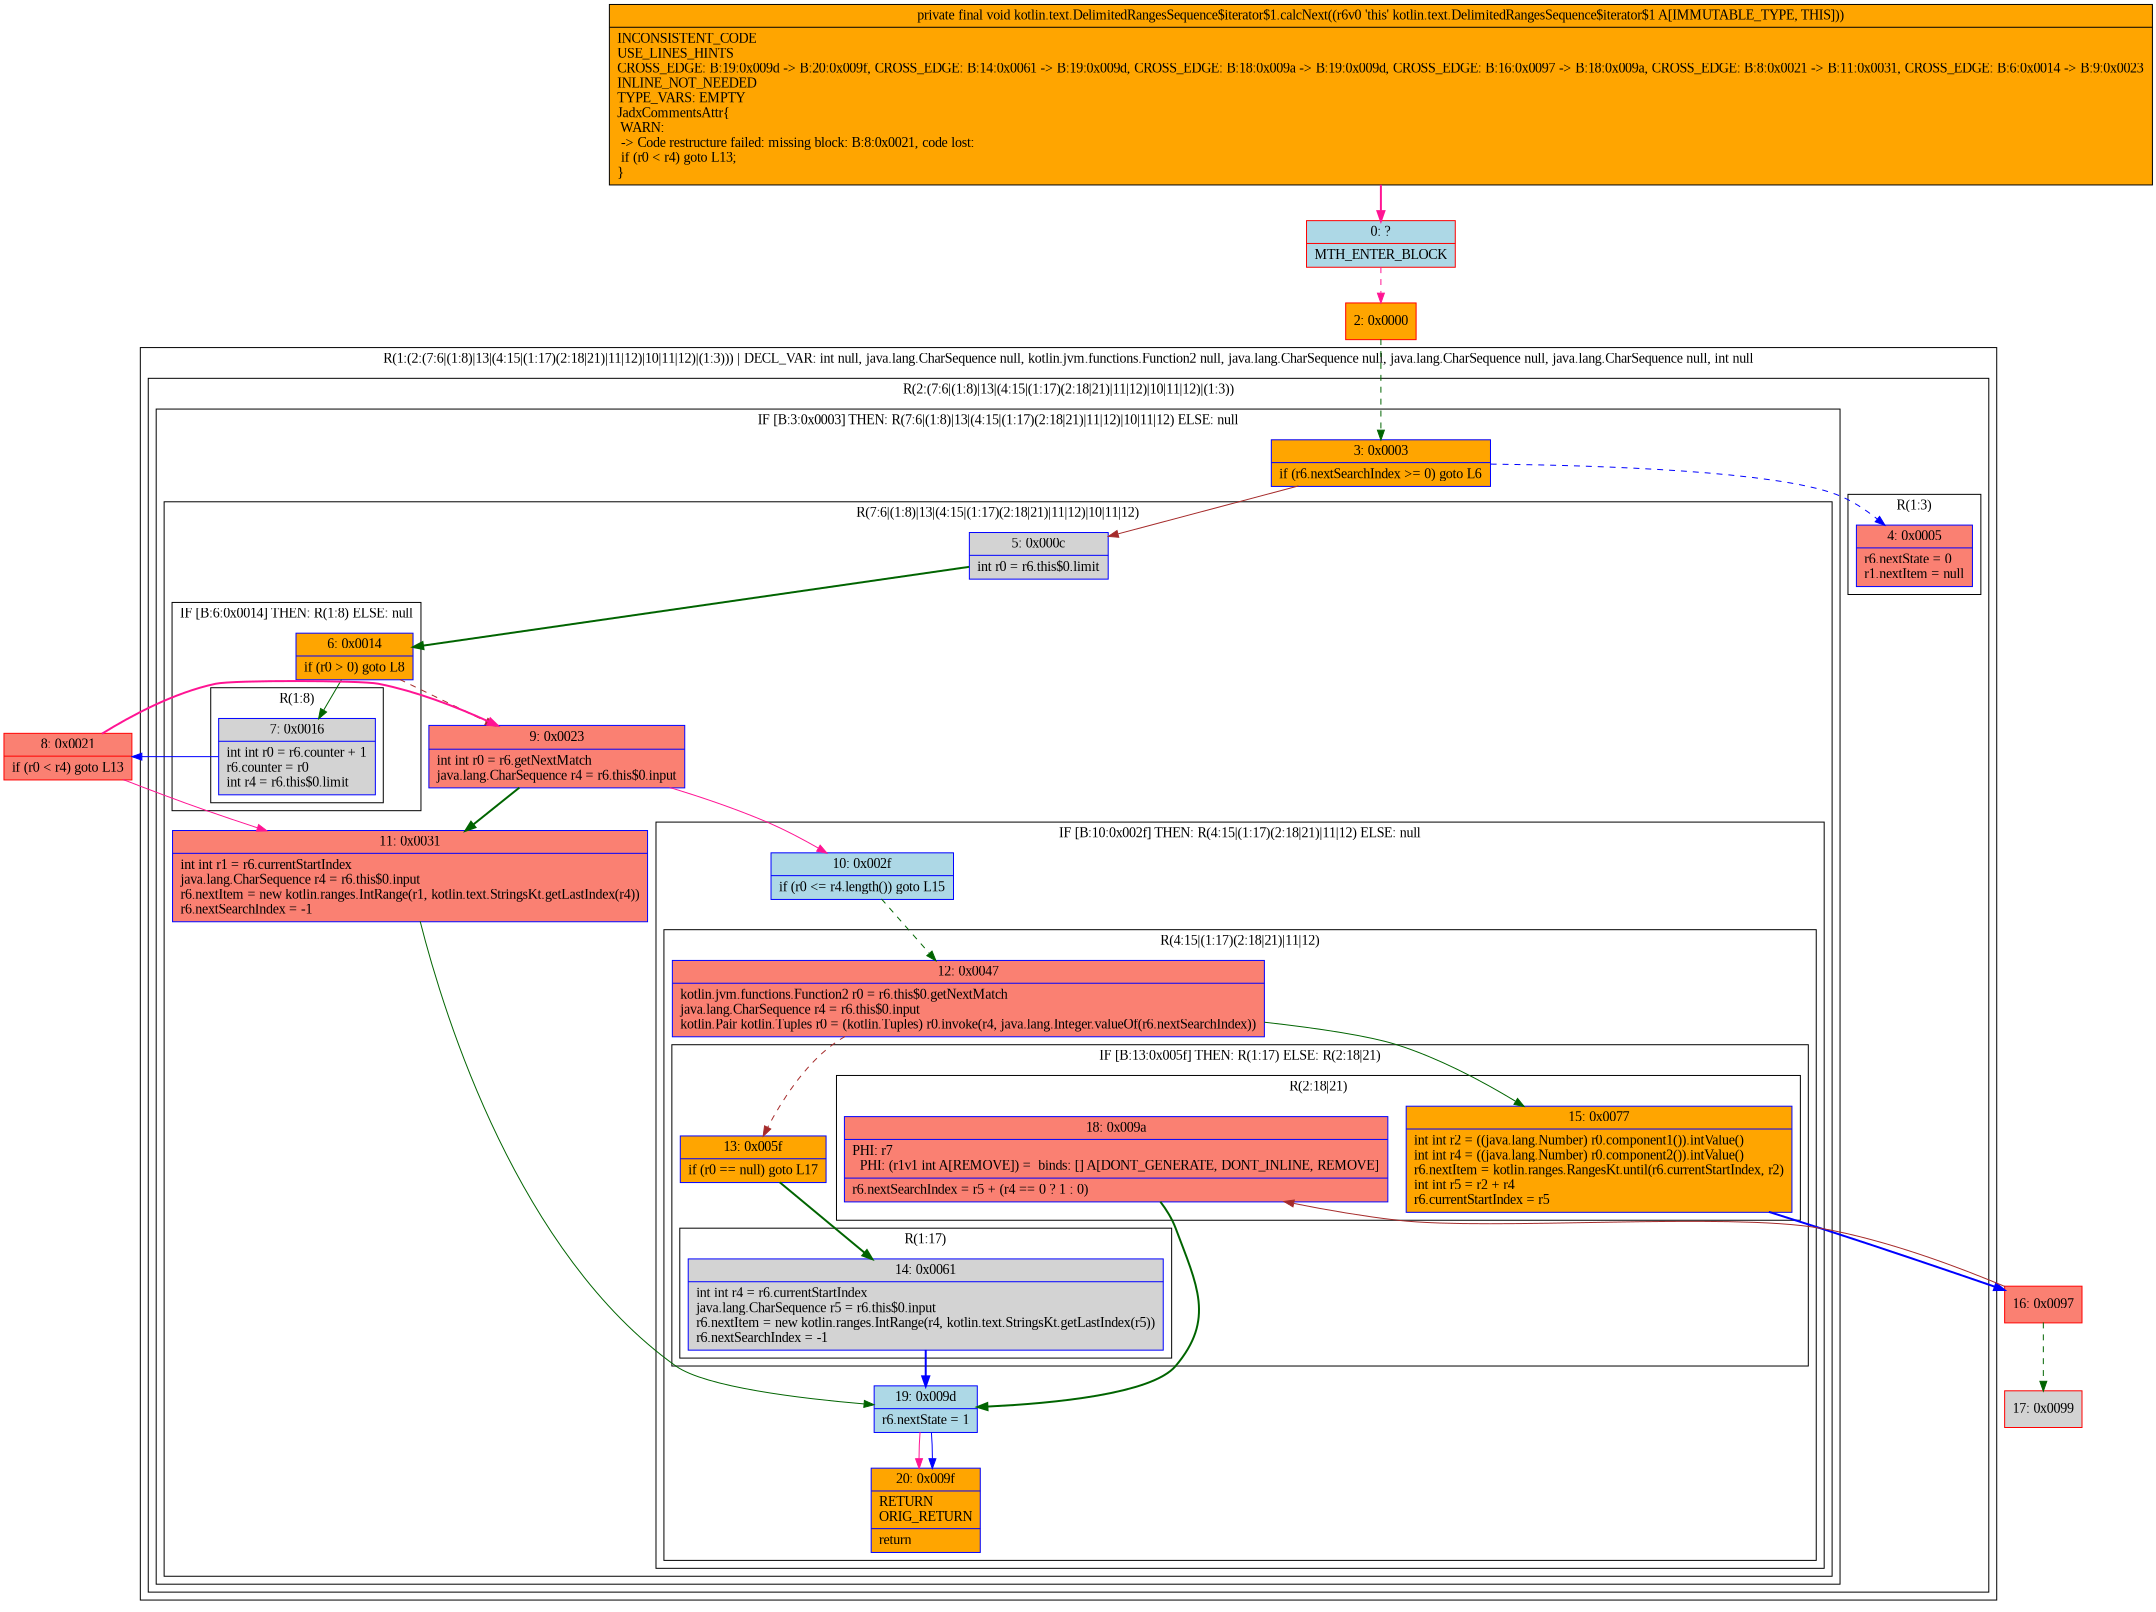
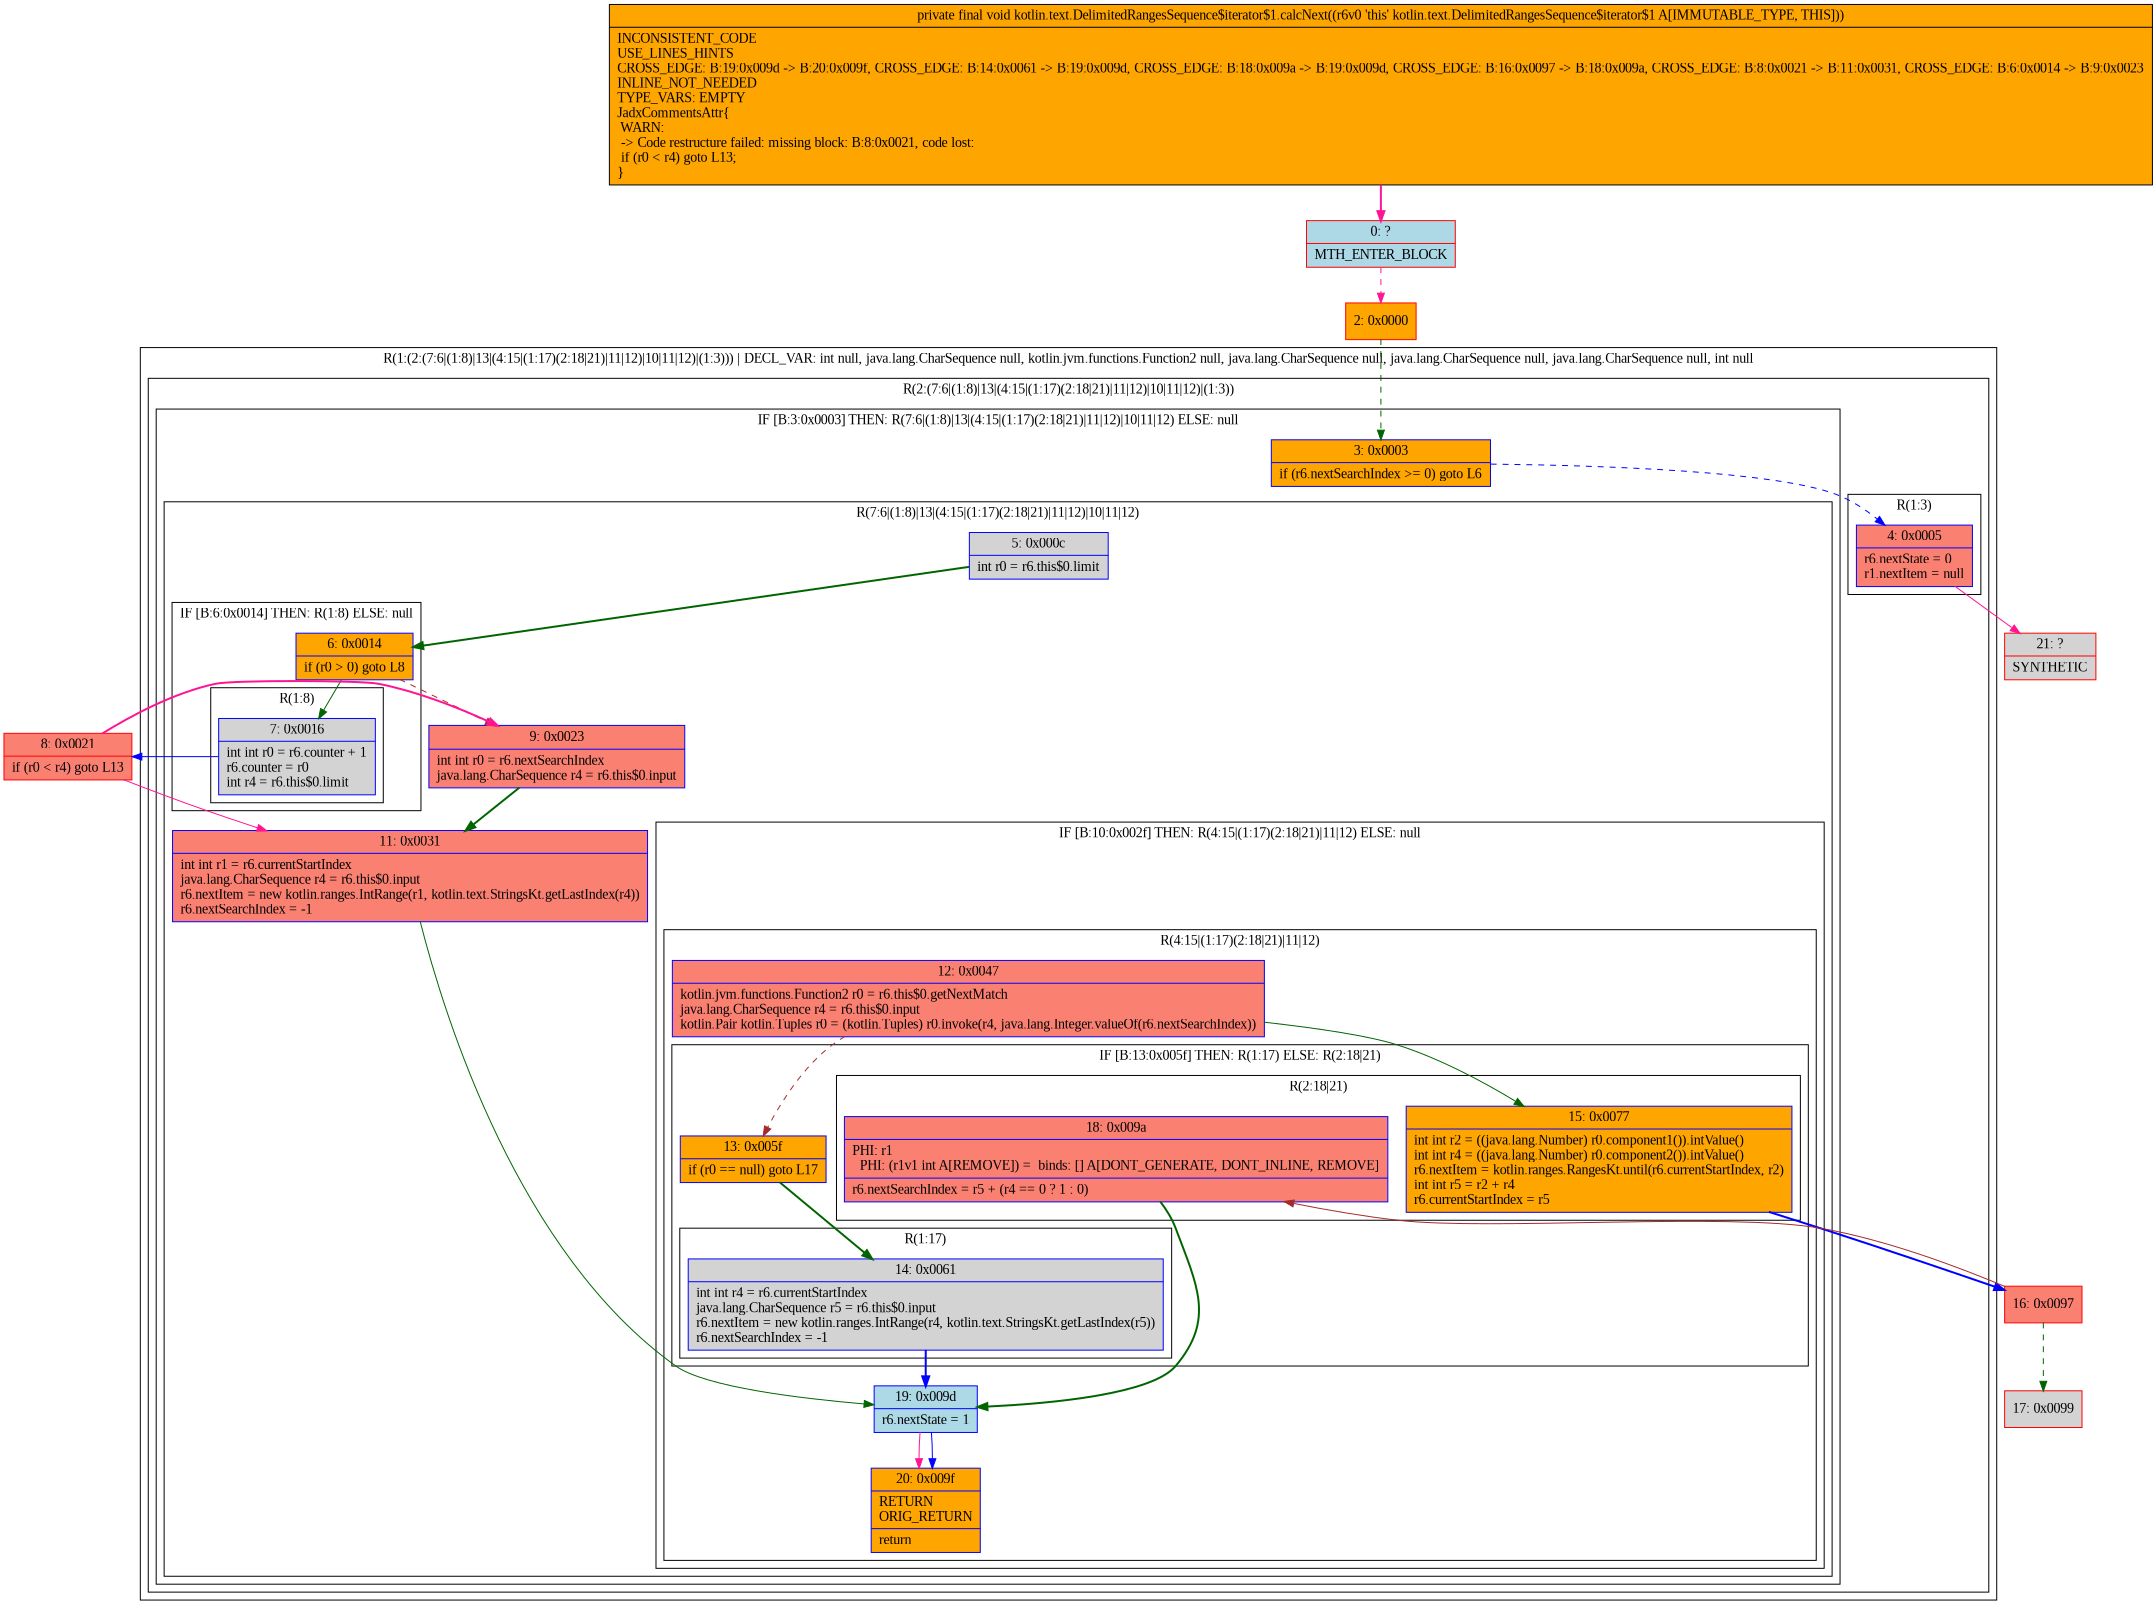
  digraph {
    fontname="Liberation Serif"
    node [color=blue fillcolor=orange fontname="Liberation Serif" shape=record style=filled]
    edge [color=darkgreen fontname="Liberation Serif" style=solid]
    n1 [fillcolor=lightgrey label="{7\:\ 0x0016|int int r0 = r6.counter + 1\lr6.counter = r0\lint r4 = r6.this$0.limit\l}"]
    n2 [label="{6\:\ 0x0014|if (r0 \> 0) goto L8\l}"]
    n3 [fillcolor=lightgrey label="{14\:\ 0x0061|int int r4 = r6.currentStartIndex\ljava.lang.CharSequence r5 = r6.this$0.input\lr6.nextItem = new kotlin.ranges.IntRange(r4, kotlin.text.StringsKt.getLastIndex(r5))\lr6.nextSearchIndex = \-1\l}"]
    n4 [label="{15\:\ 0x0077|int int r2 = ((java.lang.Number) r0.component1()).intValue()\lint int r4 = ((java.lang.Number) r0.component2()).intValue()\lr6.nextItem = kotlin.ranges.RangesKt.until(r6.currentStartIndex, r2)\lint int r5 = r2 + r4\lr6.currentStartIndex = r5\l}"]
-   n5 [fillcolor=salmon label="{18\:\ 0x009a|PHI: r7 \l  PHI: (r1v1 int A[REMOVE]) =  binds: [] A[DONT_GENERATE, DONT_INLINE, REMOVE]\l|r6.nextSearchIndex = r5 + (r4 == 0 ? 1 : 0)\l}"]
+   n5 [fillcolor=salmon label="{18\:\ 0x009a|PHI: r1 \l  PHI: (r1v1 int A[REMOVE]) =  binds: [] A[DONT_GENERATE, DONT_INLINE, REMOVE]\l|r6.nextSearchIndex = r5 + (r4 == 0 ? 1 : 0)\l}"]
    n6 [label="{13\:\ 0x005f|if (r0 == null) goto L17\l}"]
    n7 [fillcolor=salmon label="{12\:\ 0x0047|kotlin.jvm.functions.Function2 r0 = r6.this$0.getNextMatch\ljava.lang.CharSequence r4 = r6.this$0.input\lkotlin.Pair kotlin.Tuples r0 = (kotlin.Tuples) r0.invoke(r4, java.lang.Integer.valueOf(r6.nextSearchIndex))\l}"]
    n8 [fillcolor=lightblue label="{19\:\ 0x009d|r6.nextState = 1\l}"]
    n9 [label="{20\:\ 0x009f|RETURN\lORIG_RETURN\l|return\l}"]
-   n10 [fillcolor=lightblue label="{10\:\ 0x002f|if (r0 \<= r4.length()) goto L15\l}"]
    n11 [fillcolor=lightgrey label="{5\:\ 0x000c|int r0 = r6.this$0.limit\l}"]
-   n12 [fillcolor=salmon label="{9\:\ 0x0023|int int r0 = r6.getNextMatch\ljava.lang.CharSequence r4 = r6.this$0.input\l}"]
+   n12 [fillcolor=salmon label="{9\:\ 0x0023|int int r0 = r6.nextSearchIndex\ljava.lang.CharSequence r4 = r6.this$0.input\l}"]
    n13 [fillcolor=salmon label="{11\:\ 0x0031|int int r1 = r6.currentStartIndex\ljava.lang.CharSequence r4 = r6.this$0.input\lr6.nextItem = new kotlin.ranges.IntRange(r1, kotlin.text.StringsKt.getLastIndex(r4))\lr6.nextSearchIndex = \-1\l}"]
    n14 [label="{3\:\ 0x0003|if (r6.nextSearchIndex \>= 0) goto L6\l}"]
    n15 [fillcolor=salmon label="{4\:\ 0x0005|r6.nextState = 0\lr1.nextItem = null\l}"]
    n16 [color=red fillcolor=salmon label="{8\:\ 0x0021|if (r0 \< r4) goto L13\l}"]
    n17 [color=red fillcolor=salmon label="{16\:\ 0x0097}"]
+   n18 [color=red fillcolor=lightgrey label="{21\:\ ?|SYNTHETIC\l}"]
    n19 [color=red fillcolor=lightgrey label="{17\:\ 0x0099}"]
    n20 [color=red fillcolor=lightblue label="{0\:\ ?|MTH_ENTER_BLOCK\l}"]
    n21 [color=red label="{2\:\ 0x0000}"]
    n22 [label="{private final void kotlin.text.DelimitedRangesSequence$iterator$1.calcNext((r6v0 'this' kotlin.text.DelimitedRangesSequence$iterator$1 A[IMMUTABLE_TYPE, THIS]))  | INCONSISTENT_CODE\lUSE_LINES_HINTS\lCROSS_EDGE: B:19:0x009d \-\> B:20:0x009f, CROSS_EDGE: B:14:0x0061 \-\> B:19:0x009d, CROSS_EDGE: B:18:0x009a \-\> B:19:0x009d, CROSS_EDGE: B:16:0x0097 \-\> B:18:0x009a, CROSS_EDGE: B:8:0x0021 \-\> B:11:0x0031, CROSS_EDGE: B:6:0x0014 \-\> B:9:0x0023\lINLINE_NOT_NEEDED\lTYPE_VARS: EMPTY\lJadxCommentsAttr\{\l WARN: \l \-\> Code restructure failed: missing block: B:8:0x0021, code lost:\l    if (r0 \< r4) goto L13;\l\}\l}" color=""]
    subgraph cluster_1 {
      label="R(1:(2:(7:6|(1:8)|13|(4:15|(1:17)(2:18|21)|11|12)|10|11|12)|(1:3))) | DECL_VAR: int null, java.lang.CharSequence null, kotlin.jvm.functions.Function2 null, java.lang.CharSequence null, java.lang.CharSequence null, java.lang.CharSequence null, int null\l"
      subgraph cluster_2 {
        label="R(2:(7:6|(1:8)|13|(4:15|(1:17)(2:18|21)|11|12)|10|11|12)|(1:3))"
        subgraph cluster_3 {
          label="IF [B:3:0x0003] THEN: R(7:6|(1:8)|13|(4:15|(1:17)(2:18|21)|11|12)|10|11|12) ELSE: null"
          n14
          subgraph cluster_4 {
            label="R(7:6|(1:8)|13|(4:15|(1:17)(2:18|21)|11|12)|10|11|12)"
            n11
            n12
            n13
            subgraph cluster_5 {
              label="IF [B:6:0x0014] THEN: R(1:8) ELSE: null"
              n2
              subgraph cluster_6 {
                label="R(1:8)"
                n1
              }
            }
            subgraph cluster_7 {
              label="IF [B:10:0x002f] THEN: R(4:15|(1:17)(2:18|21)|11|12) ELSE: null"
-             n10
              subgraph cluster_8 {
                label="R(4:15|(1:17)(2:18|21)|11|12)"
                n7
                n8
                n9
                subgraph cluster_9 {
                  label="IF [B:13:0x005f] THEN: R(1:17) ELSE: R(2:18|21)"
                  n6
                  subgraph cluster_10 {
                    label="R(1:17)"
                    n3
                  }
                  subgraph cluster_11 {
                    label="R(2:18|21)"
                    n4
                    n5
                  }
                }
              }
            }
          }
        }
        subgraph cluster_12 {
          label="R(1:3)"
          n15
        }
      }
    }
    n1 -> n16 [color=blue]
    n2 -> n1
    n2 -> n12 [color=brown style=dashed]
    n3 -> n8 [color=blue style=bold]
    n4 -> n17 [color=blue style=bold]
    n5 -> n8 [style=bold]
    n6 -> n3 [style=bold]
    n7 -> n4
    n7 -> n6 [color=brown style=dashed]
    n8 -> n9 [color=deeppink]
    n8 -> n9 [color=blue]
-   n10 -> n7 [style=dashed]
    n11 -> n2 [style=bold]
-   n12 -> n10 [color=deeppink]
    n12 -> n13 [style=bold]
    n13 -> n8
-   n14 -> n11 [color=brown]
    n14 -> n15 [color=blue style=dashed]
+   n15 -> n18 [color=deeppink]
    n16 -> n12 [color=deeppink style=bold]
    n16 -> n13 [color=deeppink]
    n17 -> n5 [color=brown]
    n17 -> n19 [style=dashed]
    n20 -> n21 [color=deeppink style=dashed]
    n21 -> n14 [style=dashed]
    n22 -> n20 [color=deeppink style=bold]
  }
